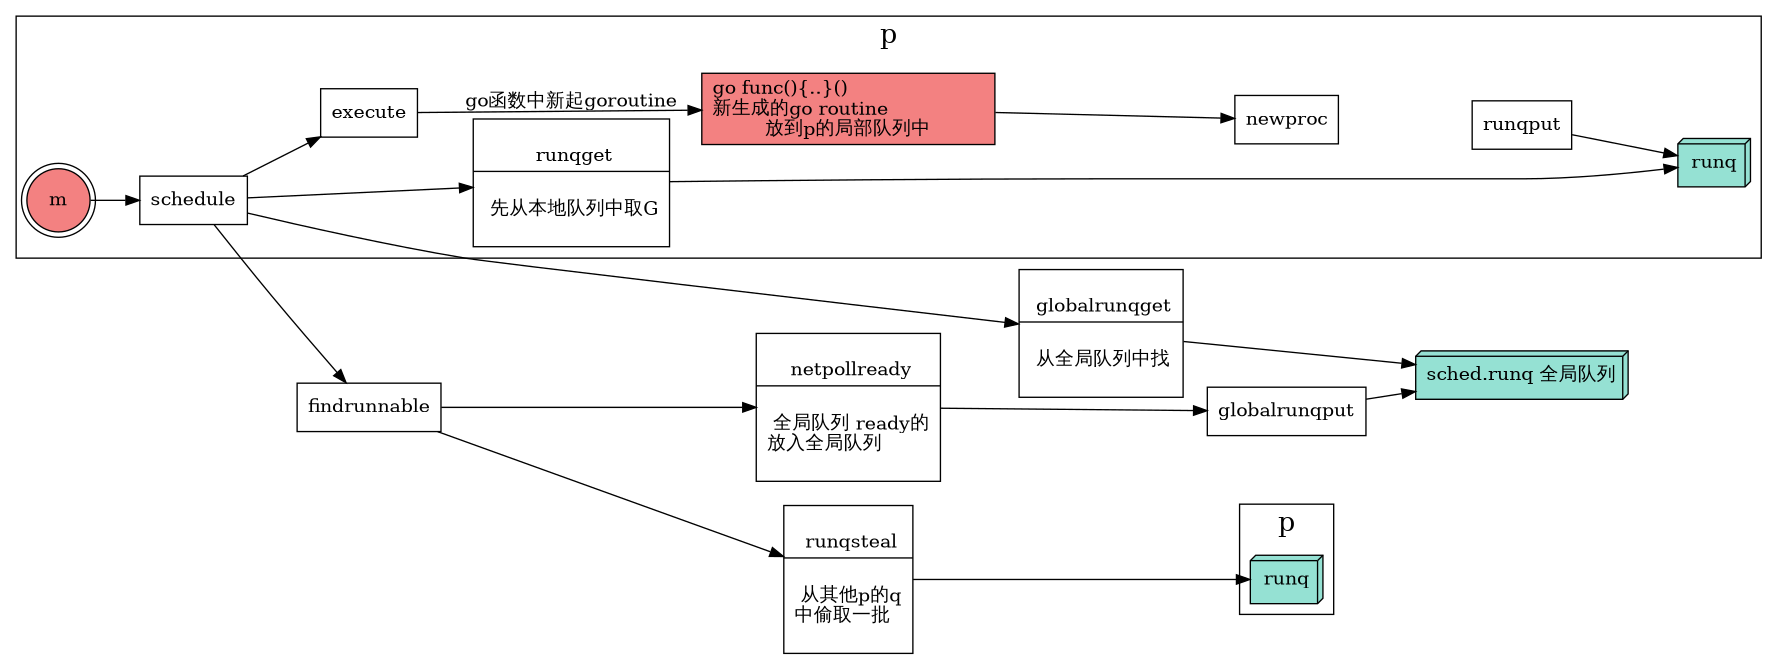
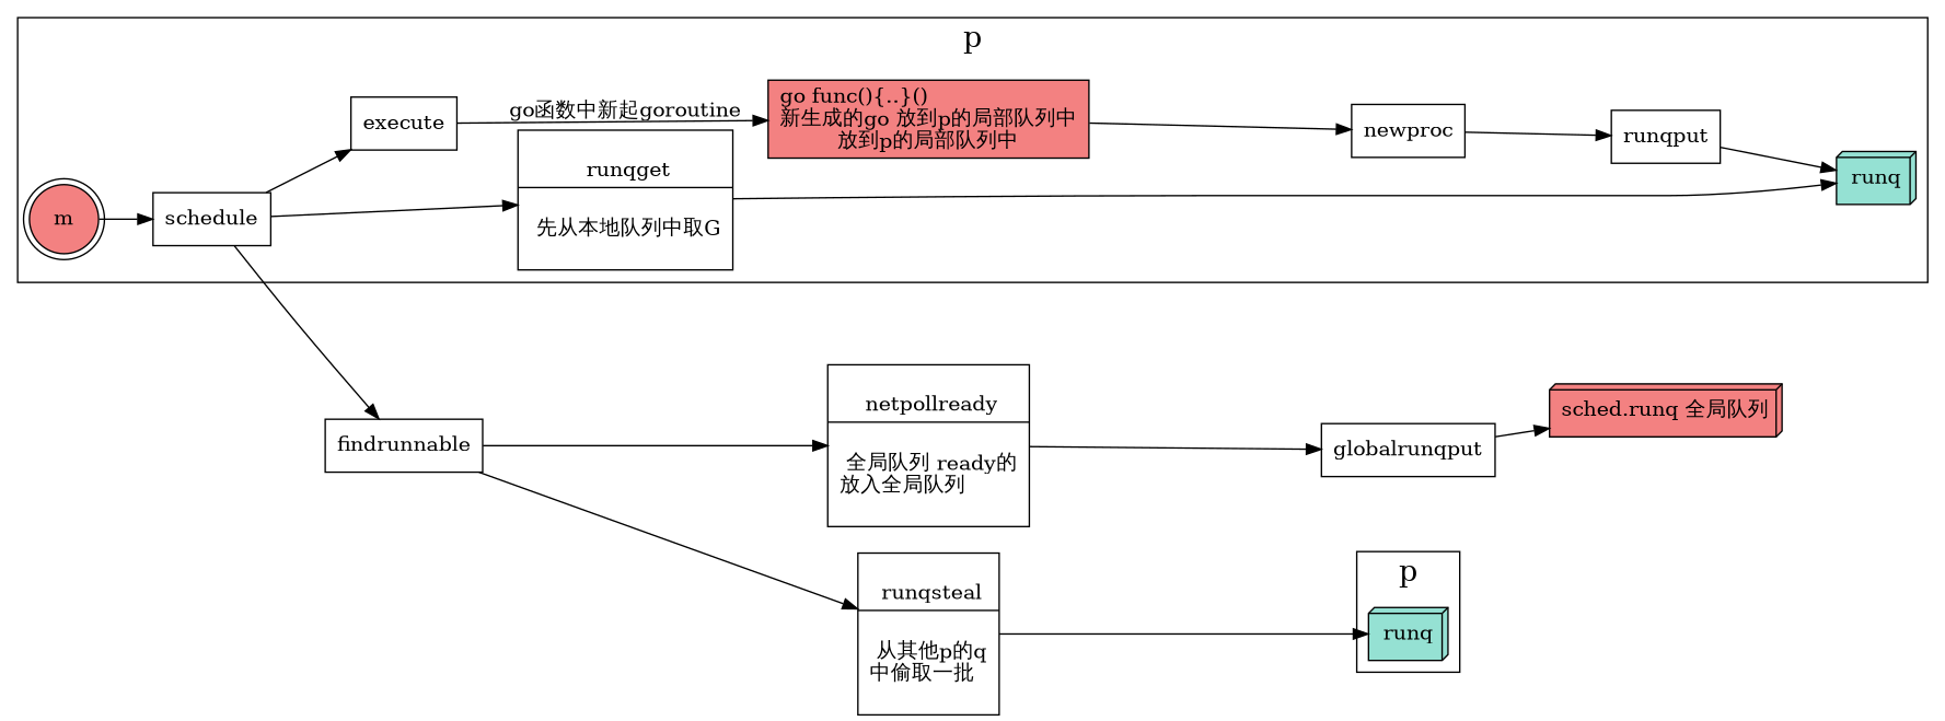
  digraph {
    newrank=true
    rankdir=LR
    node [shape=box]
    n1 [label="{{\n      runqget|\n        先从本地队列中取G\l\n    }}" shape=record]
-   n2 [fillcolor="#f38181" label="go func(){..}()\l新生成的go routine\l放到p的局部队列中" style=filled]
+   n2 [fillcolor="#f38181" label="go func(){..}()\l新生成的go 放到p的局部队列中\l放到p的局部队列中" style=filled]
    newproc
    runqput
    n5 [fillcolor="#95e1d3" label=runq shape=box3d style=filled]
    n6 [fillcolor="#f38181" label=m shape=doublecircle style=filled]
    schedule
    execute
    n9 [fillcolor="#95e1d3" label=runq shape=box3d style=filled]
-   n10 [label="{{\n      globalrunqget|\n        从全局队列中找\l\n    }}" shape=record]
    findrunnable
-   n12 [fillcolor="#95e1d3" label="sched.runq 全局队列" shape=box3d style=filled]
+   n12 [fillcolor="#f38181" label="sched.runq 全局队列" shape=box3d style=filled]
    n13 [label="{{\n      netpollready|\n        全局队列 ready的\l放入全局队列\l\n    }}" shape=record]
    globalrunqput
    n15 [label="{{\n      runqsteal|\n        从其他p的q\l中偷取一批\l\n    }}" shape=record]
    subgraph cluster_1 {
      fontsize=20
      label=p
      n1
      n2
      newproc
      runqput
      n5
      n6
      schedule
      execute
    }
    subgraph cluster_2 {
      fontsize=20
      label=p
      n9
    }
    n1 -> n5
    n2 -> newproc
+   newproc -> runqput
    runqput -> n5
    n6 -> schedule
    schedule -> n1
    schedule -> execute
-   schedule -> n10
    schedule -> findrunnable
    execute -> n2 [label="go函数中新起goroutine"]
-   n10 -> n12
    findrunnable -> n13
    findrunnable -> n15
    n13 -> globalrunqput
    globalrunqput -> n12
    n15 -> n9
  }
